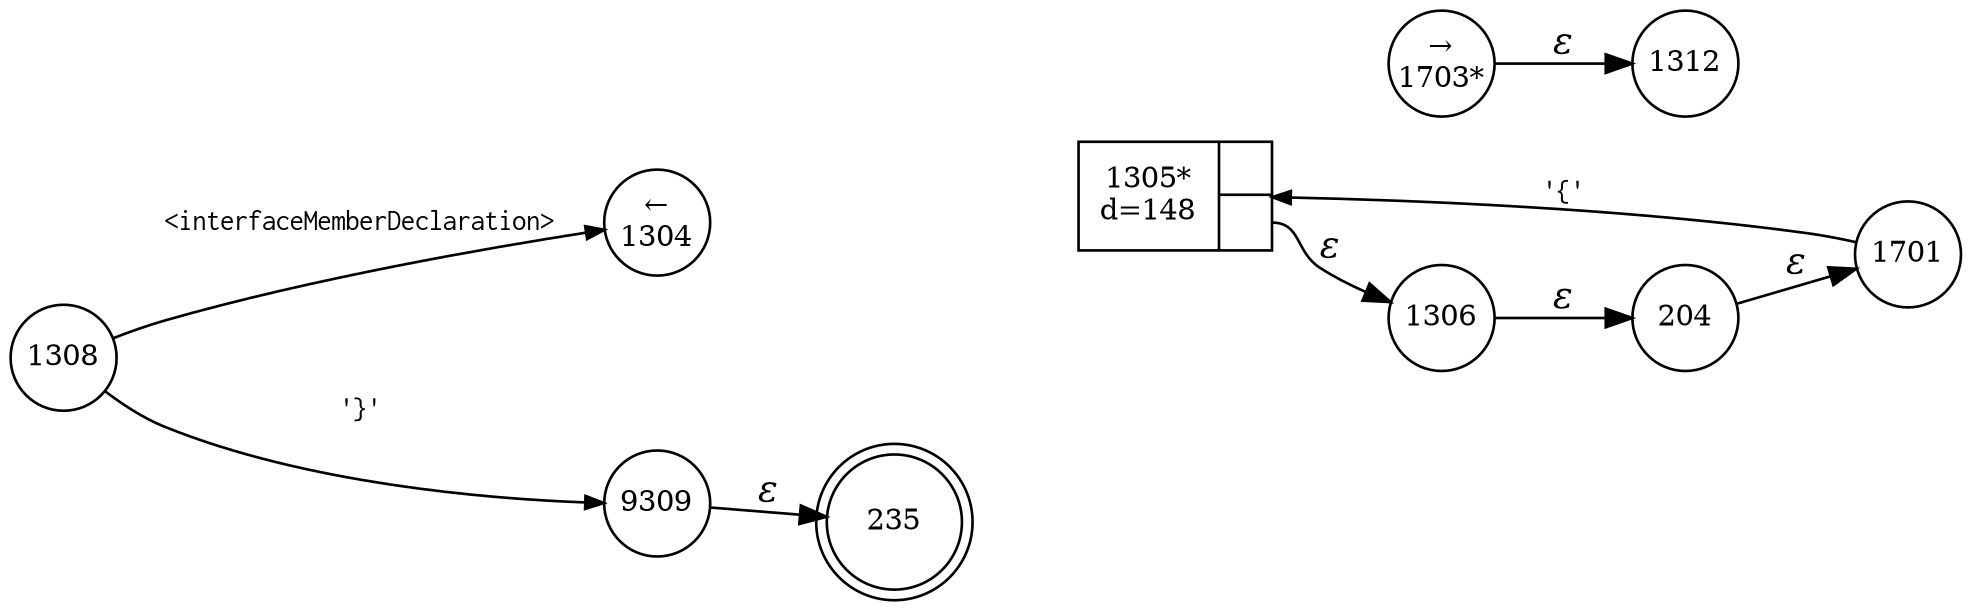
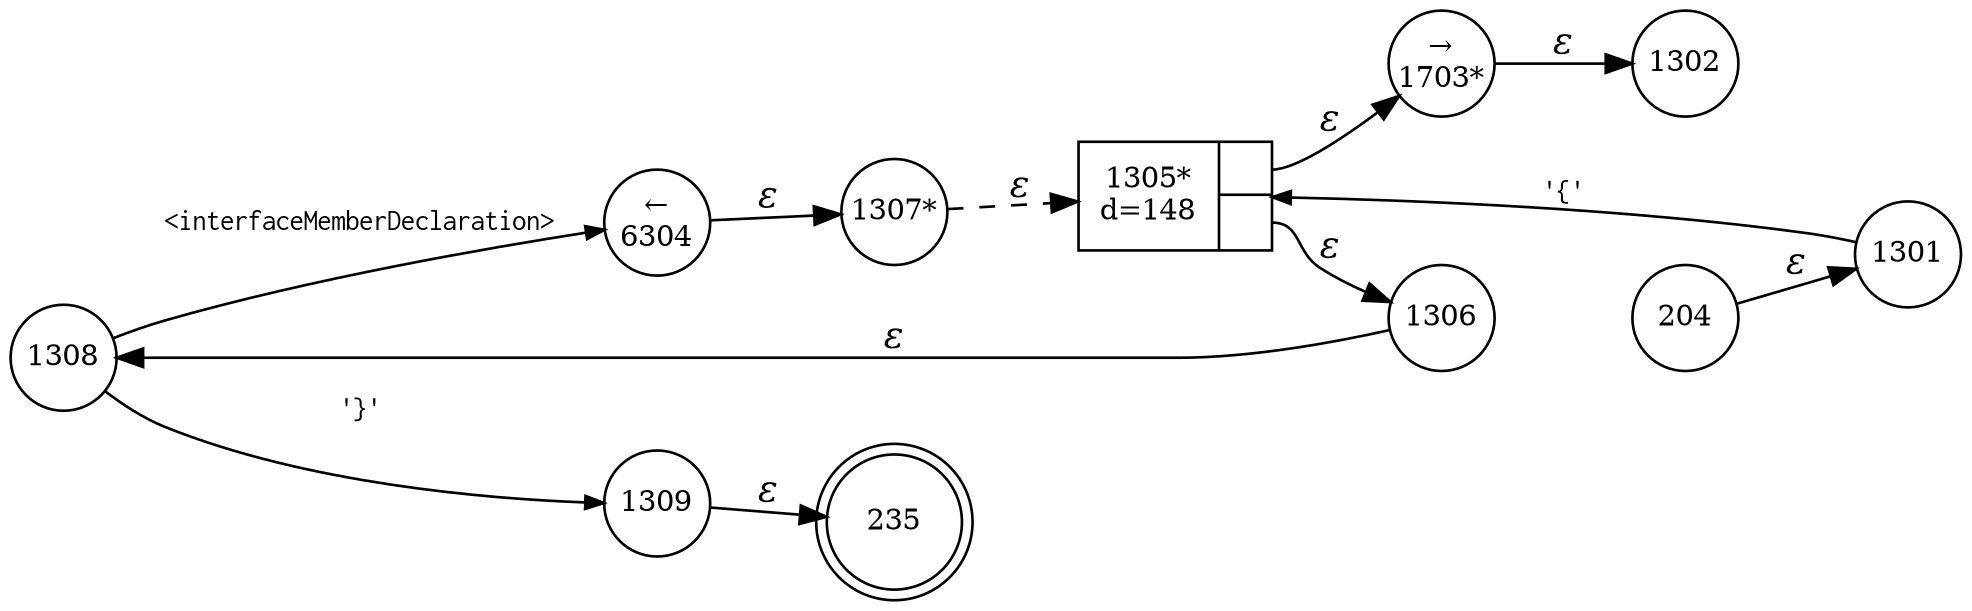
  digraph {
    rankdir=LR
    node [fixedsize=true fontsize=11 shape=circle peripheries=1]
    edge [fontname="Times-Italic"]
    n1 [label=235 shape=doublecircle width=.6 peripheries=""]
-   n2 [label=1701 width=.55]
+   n2 [label=1301 width=.55]
    n3 [fixedsize=false label="{1305*\nd=148|{<p0>|<p1>}}" shape=record]
    n4 [label="&rarr;\n1703*" width=.55]
    n5 [label=1306 width=.55]
-   n6 [label=1312 width=.55]
-   n7 [label="&larr;\n1304" width=.55]
+   n6 [label=1302 width=.55]
+   n7 [label="&larr;\n6304" width=.55]
+   n8 [label="1307*" width=.55]
    n9 [label=1308 width=.55]
-   n10 [label=9309 width=.55]
+   n10 [label=1309 width=.55]
    n11 [label=204 width=.55]
    n2 -> n3 [arrowhead=normal arrowsize=.7 fontname=Courier fontsize=11 label="'{'"]
+   n3 -> n4 [label="&epsilon;" tailport=p0]
    n3 -> n5 [label="&epsilon;" tailport=p1]
    n4 -> n6 [label="&epsilon;"]
-   n5 -> n11 [label="&epsilon;"]
+   n5 -> n9 [label="&epsilon;"]
+   n7 -> n8 [label="&epsilon;"]
+   n8 -> n3 [label="&epsilon;" style=dashed]
    n9 -> n7 [arrowhead=normal arrowsize=.7 fontname=Courier fontsize=11 label="<interfaceMemberDeclaration>"]
    n9 -> n10 [arrowhead=normal arrowsize=.7 fontname=Courier fontsize=11 label="'}'"]
    n10 -> n1 [label="&epsilon;"]
    n11 -> n2 [label="&epsilon;"]
  }
